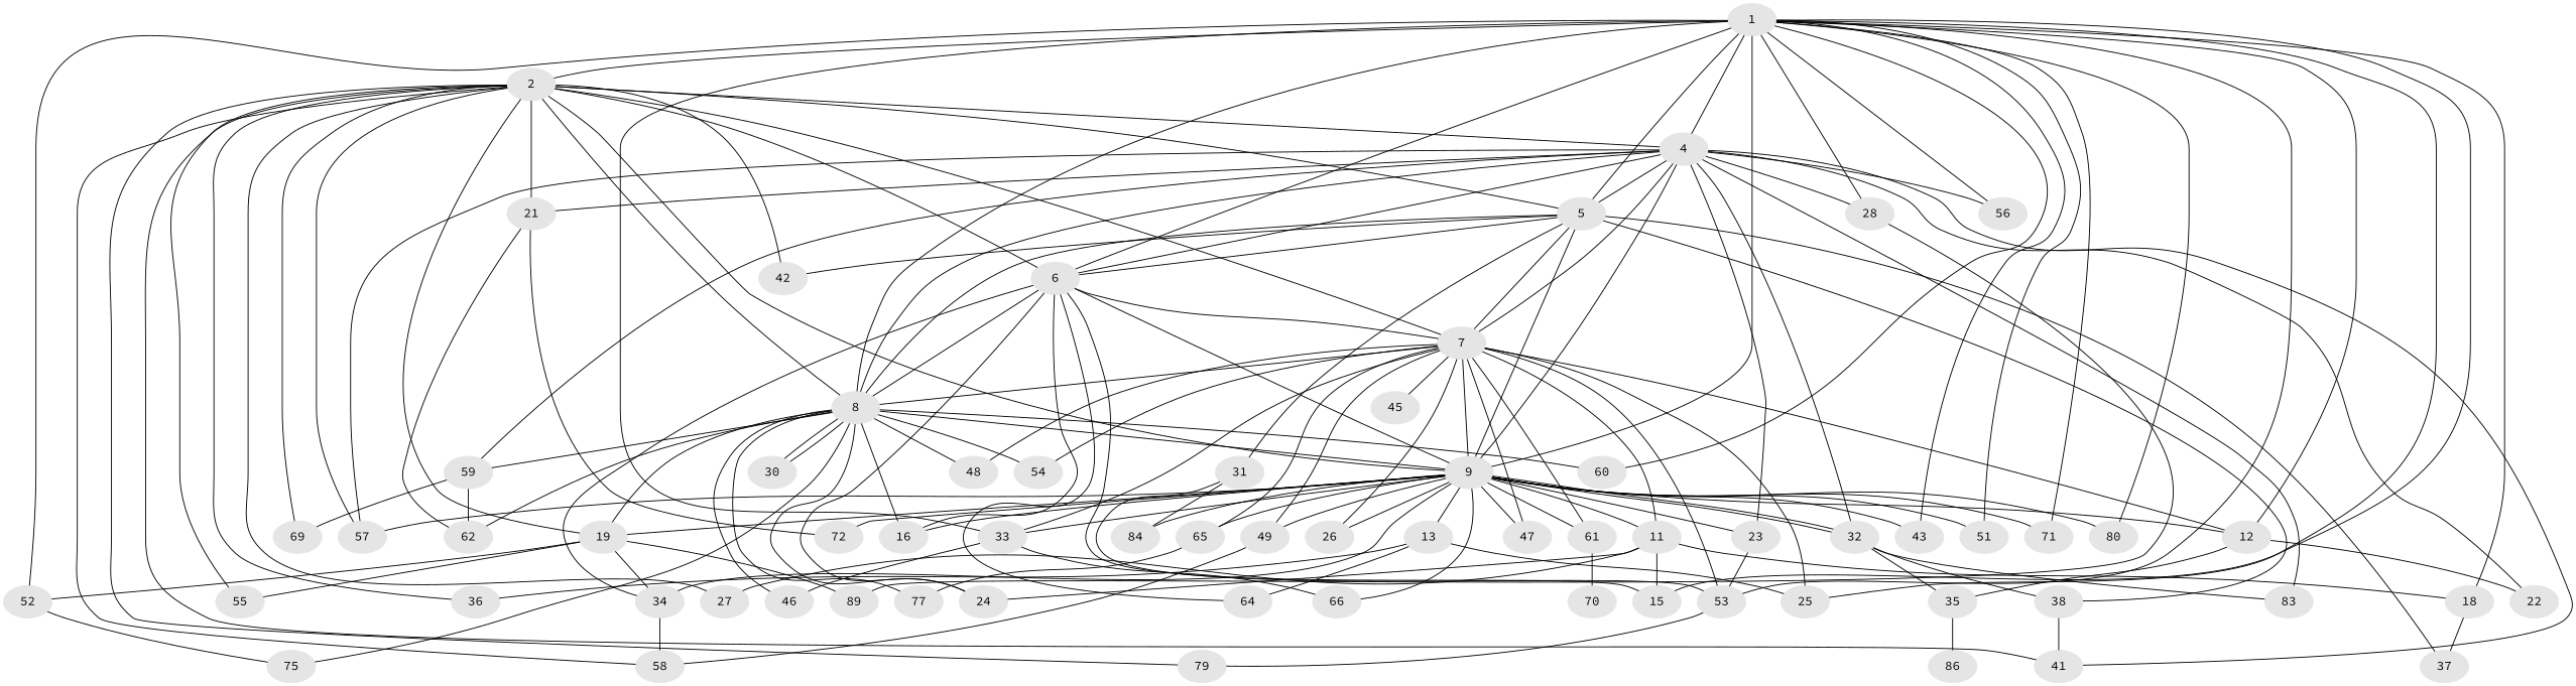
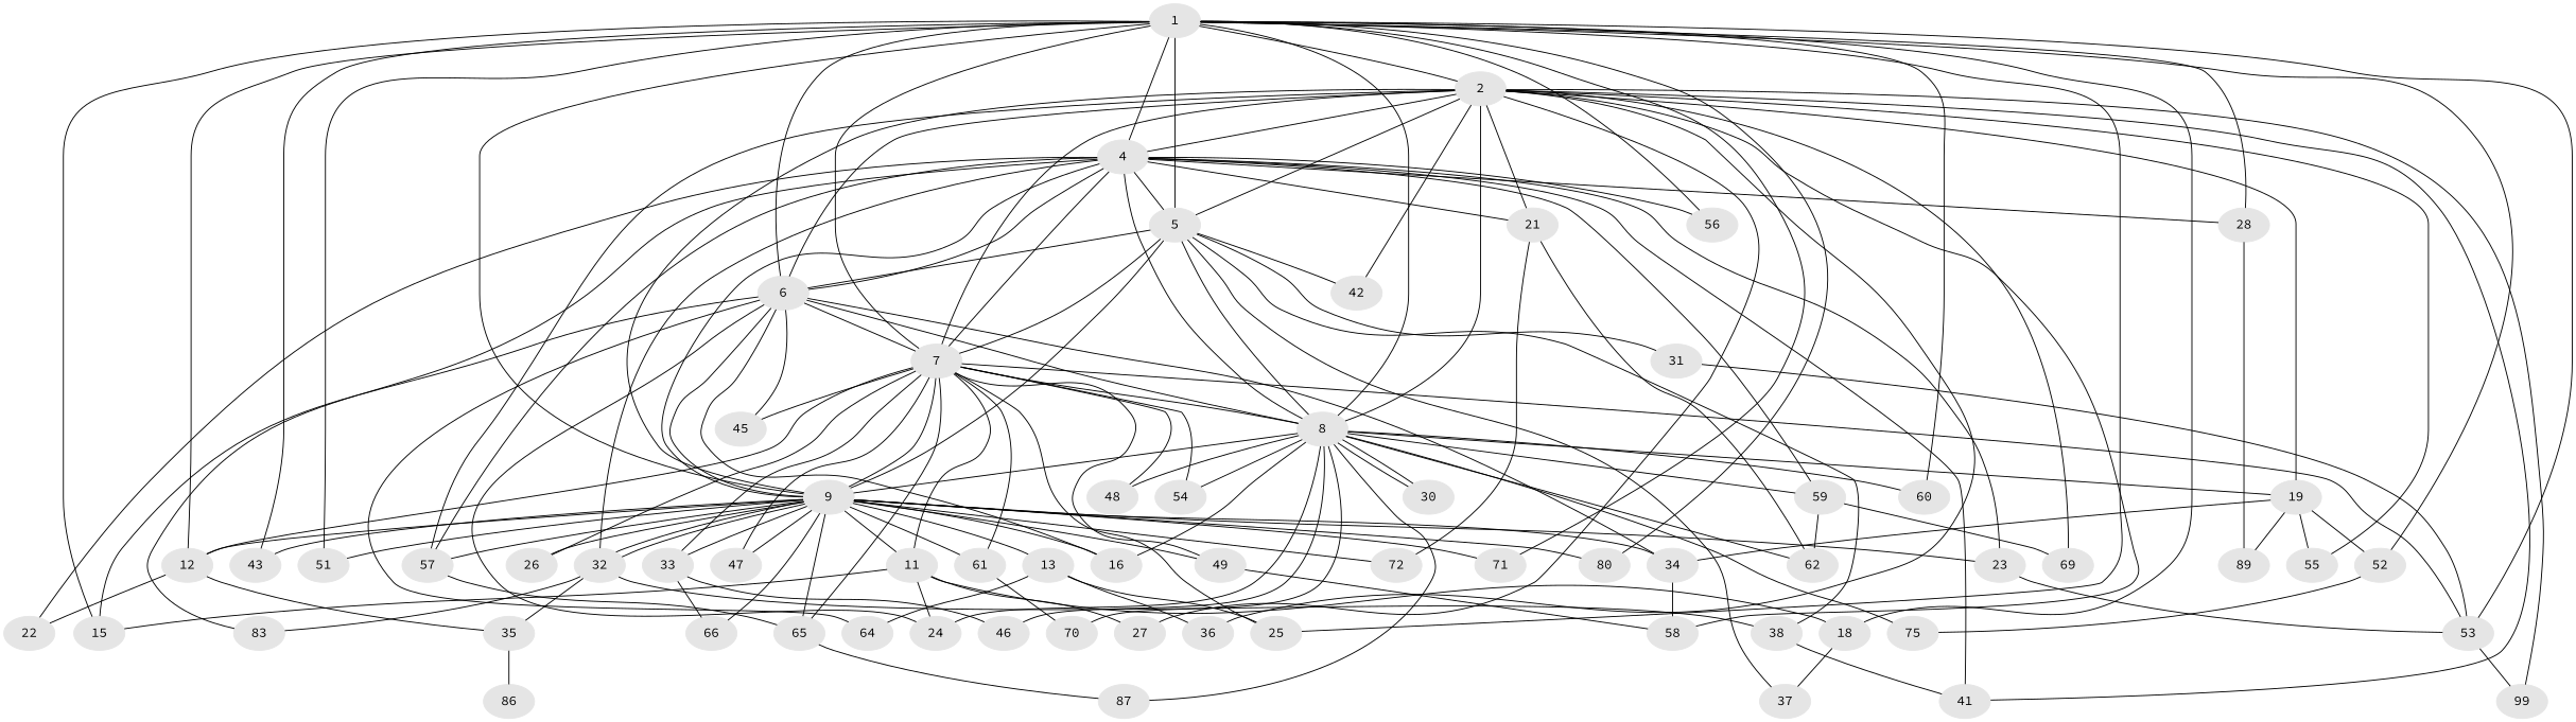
  graph {
    fontname="Source Code Pro"
    node [color=gray90 fontname="Source Code Pro" style=filled]
    edge [fontname="Source Code Pro"]
    1 [super="+3"]
    2 [super="+17"]
    4 [super="+66"]
    5 [super="+76"]
    6 [super="+39"]
    7 [super="+78"]
    8 [super="+44"]
    9 [super="+10"]
    12 [super="+14"]
    15 [super="+20"]
    18
    28
    43
    51 [super="+77"]
    52
    53 [super="+68"]
    56
    60
    71
    80
    25
    19 [super="+29"]
    21 [super="+40"]
    27
    36
    41
    42
    55
    57 [super="+82"]
    58
    69
-   79
+   79 [label=99]
    22
    23 [super="+74"]
    32 [super="+50"]
    59 [super="+67"]
    83
    31 [super="+81"]
    37
    38
    16 [super="+88"]
    24
    34 [super="+91"]
    45
    64
    11 [super="+73"]
    26
    33
    47
    48
    49 [super="+85"]
    54
    61
    65 [super="+90"]
    30
    46
    62
    70
    75
-   87 [label=77]
+   87
    13
    n62 [label=66]
    72
-   84
    35
    89
    86
    1 -- 2 [weight=2]
    1 -- 4 [weight=2]
    1 -- 5 [weight=2]
    1 -- 6 [weight=2]
-   1 -- 33 [weight=3]
+   1 -- 7 [weight=3]
    1 -- 8 [weight=2]
    1 -- 9 [weight=4]
    1 -- 12
    1 -- 15
    1 -- 18 [weight=2]
    1 -- 28
    1 -- 43
    1 -- 51
    1 -- 52
    1 -- 53
    1 -- 56
    1 -- 60
    1 -- 71
    1 -- 80
    1 -- 25
    2 -- 4
    2 -- 5
    2 -- 6
    2 -- 7
    2 -- 8
    2 -- 9 [weight=2]
    2 -- 19
    2 -- 21 [weight=2]
    2 -- 27
    2 -- 36
    2 -- 41
    2 -- 42
    2 -- 55
    2 -- 57
    2 -- 58
    2 -- 69
    2 -- 79
    4 -- 5
    4 -- 6
    4 -- 7
    4 -- 8
    4 -- 9 [weight=2]
    4 -- 28
    4 -- 56
    4 -- 21
    4 -- 41
    4 -- 57
    4 -- 22
    4 -- 23
    4 -- 32
    4 -- 59
    4 -- 83
    5 -- 6
    5 -- 7
    5 -- 8
    5 -- 9 [weight=3]
    5 -- 42
    5 -- 31
    5 -- 37
    5 -- 38
    6 -- 7
    6 -- 8
    6 -- 9 [weight=2]
    6 -- 15
    6 -- 16
    6 -- 24
    6 -- 34 [weight=2]
+   6 -- 45
    6 -- 64
    7 -- 8
    7 -- 9 [weight=2]
    7 -- 12
    7 -- 53
    7 -- 25
    7 -- 45
    7 -- 11
    7 -- 26
    7 -- 33
    7 -- 47
    7 -- 48
    7 -- 49
    7 -- 54
    7 -- 61
    7 -- 65
    8 -- 9 [weight=3]
    8 -- 60
    8 -- 19
    8 -- 59
    8 -- 16
    8 -- 24
    8 -- 48
    8 -- 54
    8 -- 30
    8 -- 30
    8 -- 46
    8 -- 62
+   8 -- 70
    8 -- 75
    8 -- 87
    9 -- 12
    9 -- 43
    9 -- 51 [weight=2]
    9 -- 71
    9 -- 80
-   9 -- 19
    9 -- 57
    9 -- 23 [weight=2]
    9 -- 32
    9 -- 32
    9 -- 16
    9 -- 34
    9 -- 11
    9 -- 26
    9 -- 33
    9 -- 47
    9 -- 49
    9 -- 61
    9 -- 65
    9 -- 13 [weight=2]
    9 -- n62
    9 -- 72
-   9 -- 84
    12 -- 22
    12 -- 35
    18 -- 37
    28 -- 89
    52 -- 75
    53 -- 79
    19 -- 52
    19 -- 55
    19 -- 34
    19 -- 89
    21 -- 62
    21 -- 72
+   57 -- 65
    23 -- 53
    32 -- 83
    32 -- 38
    32 -- 35
    59 -- 69
    59 -- 62
    31 -- 53
-   31 -- 84
    38 -- 41
    34 -- 58
    11 -- 15
    11 -- 18
    11 -- 27
    11 -- 24
    33 -- 46
    33 -- n62
    49 -- 58
    61 -- 70
    65 -- 87
    13 -- 25
    13 -- 36
    13 -- 64
    35 -- 86
  }
